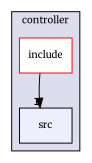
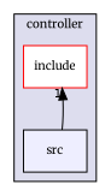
  digraph {
    compound=true
    fontname=Merriweather
    node [fontname=Merriweather fontsize=10 shape=box style=filled]
    n1 [color=red fillcolor=white label=include]
    n2 [fillcolor="#eeeeff" label=src pencolor=black]
    subgraph cluster_1 {
      bgcolor="#ddddee"
      fontsize=10
      label=controller
      pencolor=black
      n1
      n2
    }
-   n1 -> n2 [headlabel=1 labeldistance=1.5 labelfontname=Helvetica labelfontsize=10 fontname=Merriweather]
+   n2 -> n1 [headlabel=1 labeldistance=1.5 labelfontname=Helvetica labelfontsize=10 fontname=Merriweather]
  }
